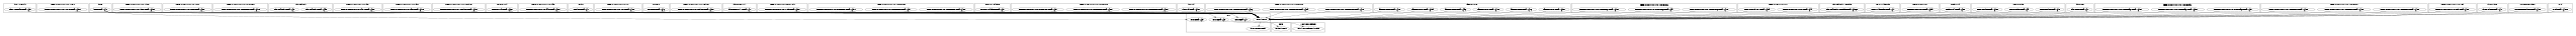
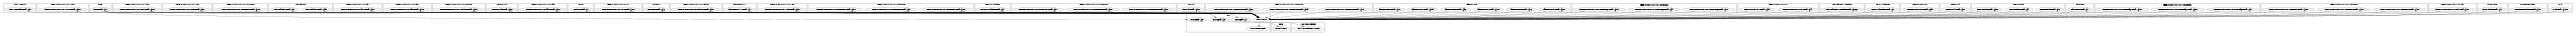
  digraph {
    fontname="DejaVu Sans"
    node [fontname="DejaVu Sans"]
    edge [fontname="DejaVu Sans"]
    "List::MoreUtils::BEGIN@8"
    "Regexp::Common::URI::news::BEGIN@11"
    "base::BEGIN@4"
    "Regexp::Common::URI::http::BEGIN@10"
    "vars::BEGIN@3"
    "vars::BEGIN@8"
    "vars::import"
    "vars::CORE:match"
    "vars::BEGIN@7"
    "strict::import"
    "Regexp::Common::URI::pop::BEGIN@11"
    "Regexp::Common::URI::prospero::BEGIN@11"
    "Tie::RefHash::BEGIN@91"
    "Tie::RefHash::BEGIN@3"
    "Regexp::Common::URI::fax::BEGIN@11"
    "Regexp::Common::URI::ftp::BEGIN@11"
    "Regexp::Common::URI::gopher::BEGIN@11"
    "Params::Util::BEGIN@65"
    "Regexp::Common::URI::file::BEGIN@10"
    "version::BEGIN@7"
    "Regexp::Common::URI::tv::BEGIN@13"
    "constant::BEGIN@6"
    "Regexp::Common::URI::telnet::BEGIN@10"
    "File::Spec::Unix::BEGIN@4"
    "Regexp::Common::URI::wais::BEGIN@11"
    "Regexp::Common::URI::RFC1035::BEGIN@8"
    "Regexp::Common::URI::RFC1035::BEGIN@24"
    "Regexp::Common::URI::RFC1035::BEGIN@11"
    n29 [label="Params::Validate::BEGIN@1"]
    "Regexp::Common::URI::RFC1738::BEGIN@11"
    "Regexp::Common::URI::RFC1738::BEGIN@8"
    "Regexp::Common::URI::RFC1738::BEGIN@33"
    "List::Util::BEGIN@12"
    "Regexp::Common::URI::RFC1808::BEGIN@19"
    "Regexp::Common::URI::RFC1808::BEGIN@16"
    "Regexp::Common::URI::RFC1808::BEGIN@40"
    "Getopt::Long::BEGIN@19"
    "Getopt::Long::BEGIN@48"
    "Getopt::Long::BEGIN@51"
    "Getopt::Long::BEGIN@46"
    "Getopt::Long::BEGIN@45"
    n42 [label="Getopt::Long::BEGIN@96"]
    "Regexp::Common::URI::RFC2806::BEGIN@9"
    "Regexp::Common::URI::RFC2806::BEGIN@12"
    "Regexp::Common::URI::RFC2806::BEGIN@42"
    "Regexp::Common::URI::BEGIN@9"
    n47 [label="Regexp::Cwd::URI::BEGIN@19"]
    "Tie::RefHash::Nestable::BEGIN@262"
    "Text::Unidecode::BEGIN@7"
    "Regexp::Common::BEGIN@19"
    "Scalar::Util::BEGIN@10"
    "DBD::SQLite::BEGIN@9"
    "DBD::SQLite::BEGIN@10"
    "DBD::SQLite::BEGIN@8"
    "File::Spec::BEGIN@4"
    "Regexp::Common::URI::RFC2396::BEGIN@32"
    "Regexp::Common::URI::RFC2396::BEGIN@11"
    "Regexp::Common::URI::RFC2396::BEGIN@8"
    "Regexp::Common::URI::RFC2384::BEGIN@13"
    "Regexp::Common::URI::RFC2384::BEGIN@28"
    "Regexp::Common::URI::RFC2384::BEGIN@10"
    "Regexp::Common::URI::tel::BEGIN@11"
    "Time::HiRes::BEGIN@4"
    "namespace::clean::BEGIN@13"
    "warnings::register::import"
    "Cwd::BEGIN@172"
    subgraph cluster_1 {
      label="List::MoreUtils"
      "List::MoreUtils::BEGIN@8"
    }
    subgraph cluster_2 {
      label="Regexp::Common::URI::news"
      "Regexp::Common::URI::news::BEGIN@11"
    }
    subgraph cluster_3 {
      label=base
      "base::BEGIN@4"
    }
    subgraph cluster_4 {
      label="Regexp::Common::URI::http"
      "Regexp::Common::URI::http::BEGIN@10"
    }
    subgraph cluster_5 {
      label=vars
      "vars::BEGIN@3"
      "vars::BEGIN@8"
      "vars::import"
      "vars::CORE:match"
      "vars::BEGIN@7"
    }
    subgraph cluster_6 {
      label="strict"
      "strict::import"
    }
    subgraph cluster_7 {
      label="Regexp::Common::URI::pop"
      "Regexp::Common::URI::pop::BEGIN@11"
    }
    subgraph cluster_8 {
      label="Regexp::Common::URI::prospero"
      "Regexp::Common::URI::prospero::BEGIN@11"
    }
    subgraph cluster_9 {
      label="Tie::RefHash"
      "Tie::RefHash::BEGIN@91"
      "Tie::RefHash::BEGIN@3"
    }
    subgraph cluster_10 {
      label="Regexp::Common::URI::fax"
      "Regexp::Common::URI::fax::BEGIN@11"
    }
    subgraph cluster_11 {
      label="Regexp::Common::URI::ftp"
      "Regexp::Common::URI::ftp::BEGIN@11"
    }
    subgraph cluster_12 {
      label="Regexp::Common::URI::gopher"
      "Regexp::Common::URI::gopher::BEGIN@11"
    }
    subgraph cluster_13 {
      label="Params::Util"
      "Params::Util::BEGIN@65"
    }
    subgraph cluster_14 {
      label="Regexp::Common::URI::file"
      "Regexp::Common::URI::file::BEGIN@10"
    }
    subgraph cluster_15 {
      label=version
      "version::BEGIN@7"
    }
    subgraph cluster_16 {
      label="Regexp::Common::URI::tv"
      "Regexp::Common::URI::tv::BEGIN@13"
    }
    subgraph cluster_17 {
      label=constant
      "constant::BEGIN@6"
    }
    subgraph cluster_18 {
      label="Regexp::Common::URI::telnet"
      "Regexp::Common::URI::telnet::BEGIN@10"
    }
    subgraph cluster_19 {
      label="File::Spec::Unix"
      "File::Spec::Unix::BEGIN@4"
    }
    subgraph cluster_20 {
-     label="Regexp::Common::DBD::wais"
+     label="Regexp::Common::URI::wais"
      "Regexp::Common::URI::wais::BEGIN@11"
    }
    subgraph cluster_21 {
      label="Regexp::Common::URI::RFC1035"
      "Regexp::Common::URI::RFC1035::BEGIN@8"
      "Regexp::Common::URI::RFC1035::BEGIN@24"
      "Regexp::Common::URI::RFC1035::BEGIN@11"
    }
    subgraph cluster_22 {
      label="Params::Validate"
      n29
    }
    subgraph cluster_23 {
      label="Regexp::Common::URI::RFC1738"
      "Regexp::Common::URI::RFC1738::BEGIN@11"
      "Regexp::Common::URI::RFC1738::BEGIN@8"
      "Regexp::Common::URI::RFC1738::BEGIN@33"
    }
    subgraph cluster_24 {
      label="List::Util"
      "List::Util::BEGIN@12"
    }
    subgraph cluster_25 {
      label="Regexp::Common::URI::RFC1808"
      "Regexp::Common::URI::RFC1808::BEGIN@19"
      "Regexp::Common::URI::RFC1808::BEGIN@16"
      "Regexp::Common::URI::RFC1808::BEGIN@40"
    }
    subgraph cluster_26 {
      label="Getopt::Long"
      "Getopt::Long::BEGIN@19"
      "Getopt::Long::BEGIN@48"
      "Getopt::Long::BEGIN@51"
      "Getopt::Long::BEGIN@46"
      "Getopt::Long::BEGIN@45"
      n42
    }
    subgraph cluster_27 {
      label="Regexp::Common::URI::RFC2806"
      "Regexp::Common::URI::RFC2806::BEGIN@9"
      "Regexp::Common::URI::RFC2806::BEGIN@12"
      "Regexp::Common::URI::RFC2806::BEGIN@42"
    }
    subgraph cluster_28 {
      label="Regexp::Common::URI"
      "Regexp::Common::URI::BEGIN@9"
      n47
    }
    subgraph cluster_29 {
      label="Tie::RefHash::Nestable"
      "Tie::RefHash::Nestable::BEGIN@262"
    }
    subgraph cluster_30 {
      label="Text::Unidecode"
      "Text::Unidecode::BEGIN@7"
    }
    subgraph cluster_31 {
      label="Regexp::Common"
      "Regexp::Common::BEGIN@19"
    }
    subgraph cluster_32 {
      label="Scalar::Util"
      "Scalar::Util::BEGIN@10"
    }
    subgraph cluster_33 {
      label="DBD::SQLite"
      "DBD::SQLite::BEGIN@9"
      "DBD::SQLite::BEGIN@10"
      "DBD::SQLite::BEGIN@8"
    }
    subgraph cluster_34 {
      label="File::Spec"
      "File::Spec::BEGIN@4"
    }
    subgraph cluster_35 {
      label="Regexp::Common::URI::RFC2396"
      "Regexp::Common::URI::RFC2396::BEGIN@32"
      "Regexp::Common::URI::RFC2396::BEGIN@11"
      "Regexp::Common::URI::RFC2396::BEGIN@8"
    }
    subgraph cluster_36 {
      label="Regexp::Common::URI::RFC2384"
      "Regexp::Common::URI::RFC2384::BEGIN@13"
      "Regexp::Common::URI::RFC2384::BEGIN@28"
      "Regexp::Common::URI::RFC2384::BEGIN@10"
    }
    subgraph cluster_37 {
      label="Regexp::Common::URI::tel"
      "Regexp::Common::URI::tel::BEGIN@11"
    }
    subgraph cluster_38 {
      label="Time::HiRes"
      "Time::HiRes::BEGIN@4"
    }
    subgraph cluster_39 {
      label="namespace::clean"
      "namespace::clean::BEGIN@13"
    }
    subgraph cluster_40 {
      label="warnings::register"
      "warnings::register::import"
    }
    subgraph cluster_41 {
      label=Cwd
      "Cwd::BEGIN@172"
    }
    "List::MoreUtils::BEGIN@8" -> "vars::import"
    "Regexp::Common::URI::news::BEGIN@11" -> "vars::import"
    "base::BEGIN@4" -> "vars::BEGIN@3"
    "base::BEGIN@4" -> "vars::BEGIN@8"
    "base::BEGIN@4" -> "vars::import"
    "base::BEGIN@4" -> "vars::BEGIN@7"
    "Regexp::Common::URI::http::BEGIN@10" -> "vars::import"
    "vars::BEGIN@8" -> "strict::import"
    "vars::import" -> "vars::CORE:match"
    "vars::BEGIN@7" -> "warnings::register::import"
    "Regexp::Common::URI::pop::BEGIN@11" -> "vars::import"
    "Regexp::Common::URI::prospero::BEGIN@11" -> "vars::import"
    "Tie::RefHash::BEGIN@91" -> "vars::import"
    "Tie::RefHash::BEGIN@3" -> "vars::import"
    "Regexp::Common::URI::fax::BEGIN@11" -> "vars::import"
    "Regexp::Common::URI::ftp::BEGIN@11" -> "vars::import"
    "Regexp::Common::URI::gopher::BEGIN@11" -> "vars::import"
    "Params::Util::BEGIN@65" -> "vars::import"
    "Regexp::Common::URI::file::BEGIN@10" -> "vars::import"
    "version::BEGIN@7" -> "vars::import"
    "Regexp::Common::URI::tv::BEGIN@13" -> "vars::import"
    "constant::BEGIN@6" -> "vars::import"
    "Regexp::Common::URI::telnet::BEGIN@10" -> "vars::import"
    "File::Spec::Unix::BEGIN@4" -> "vars::import"
    "Regexp::Common::URI::wais::BEGIN@11" -> "vars::import"
    "Regexp::Common::URI::RFC1035::BEGIN@8" -> "vars::import"
    "Regexp::Common::URI::RFC1035::BEGIN@24" -> "vars::import"
    "Regexp::Common::URI::RFC1035::BEGIN@11" -> "vars::import"
    n29 -> "vars::import"
    "Regexp::Common::URI::RFC1738::BEGIN@11" -> "vars::import"
    "Regexp::Common::URI::RFC1738::BEGIN@8" -> "vars::import"
    "Regexp::Common::URI::RFC1738::BEGIN@33" -> "vars::import"
    "List::Util::BEGIN@12" -> "vars::import"
    "Regexp::Common::URI::RFC1808::BEGIN@19" -> "vars::import"
    "Regexp::Common::URI::RFC1808::BEGIN@16" -> "vars::import"
    "Regexp::Common::URI::RFC1808::BEGIN@40" -> "vars::import"
    "Getopt::Long::BEGIN@19" -> "vars::import"
    "Getopt::Long::BEGIN@48" -> "vars::import"
    "Getopt::Long::BEGIN@51" -> "vars::import"
    "Getopt::Long::BEGIN@46" -> "vars::import"
    "Getopt::Long::BEGIN@45" -> "vars::import"
    n42 -> "vars::import"
    "Regexp::Common::URI::RFC2806::BEGIN@9" -> "vars::import"
    "Regexp::Common::URI::RFC2806::BEGIN@12" -> "vars::import"
    "Regexp::Common::URI::RFC2806::BEGIN@42" -> "vars::import"
    "Regexp::Common::URI::BEGIN@9" -> "vars::import"
    n47 -> "vars::import"
    "Tie::RefHash::Nestable::BEGIN@262" -> "vars::import"
    "Text::Unidecode::BEGIN@7" -> "vars::import"
    "Regexp::Common::BEGIN@19" -> "vars::import"
    "Scalar::Util::BEGIN@10" -> "vars::import"
    "DBD::SQLite::BEGIN@9" -> "vars::import"
    "DBD::SQLite::BEGIN@10" -> "vars::import"
    "DBD::SQLite::BEGIN@8" -> "vars::import"
    "File::Spec::BEGIN@4" -> "vars::import"
    "Regexp::Common::URI::RFC2396::BEGIN@32" -> "vars::import"
    "Regexp::Common::URI::RFC2396::BEGIN@11" -> "vars::import"
    "Regexp::Common::URI::RFC2396::BEGIN@8" -> "vars::import"
    "Regexp::Common::URI::RFC2384::BEGIN@13" -> "vars::import"
    "Regexp::Common::URI::RFC2384::BEGIN@28" -> "vars::import"
    "Regexp::Common::URI::RFC2384::BEGIN@10" -> "vars::import"
    "Regexp::Common::URI::tel::BEGIN@11" -> "vars::import"
    "Time::HiRes::BEGIN@4" -> "vars::import"
    "namespace::clean::BEGIN@13" -> "vars::import"
    "Cwd::BEGIN@172" -> "vars::import"
  }
